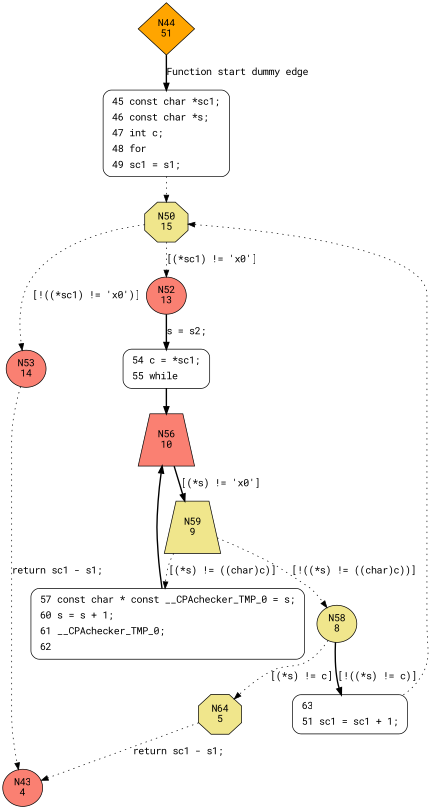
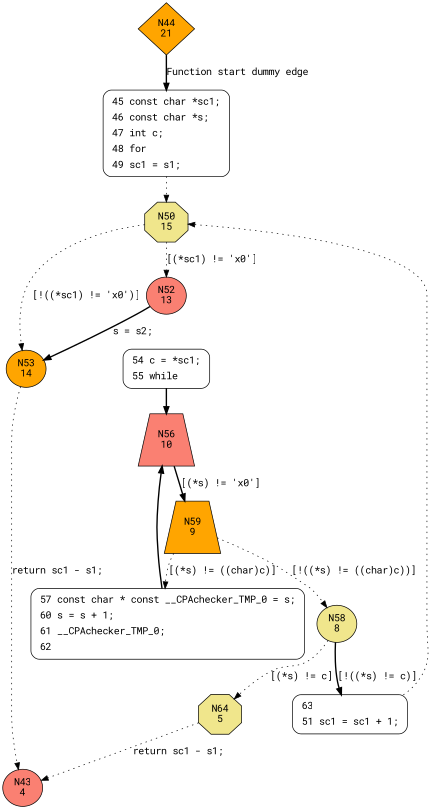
  digraph {
    fontname="Roboto Mono"
    node [fillcolor=white fontname="Roboto Mono" shape=Mrecord style=filled]
    edge [fontname="Roboto Mono" style=dotted]
-   n1 [fillcolor=orange label="N44\n51" shape=diamond]
+   n1 [fillcolor=orange label="N44\n21" shape=diamond]
    n2 [label=<<table border="0" cellborder="0" cellpadding="3" bgcolor="white"><tr><td align="right">45</td><td align="left">const char *sc1;</td></tr><tr><td align="right">46</td><td align="left">const char *s;</td></tr><tr><td align="right">47</td><td align="left">int c;</td></tr><tr><td align="right">48</td><td align="left">for</td></tr><tr><td align="right">49</td><td align="left">sc1 = s1;</td></tr></table>> penwidth=1 style="filled,bold"]
    n3 [fillcolor=khaki label="N50\n15" shape=octagon]
    n4 [fillcolor=salmon label="N52\n13" shape=ellipse]
-   n5 [fillcolor=salmon label="N53\n14" shape=ellipse]
+   n5 [fillcolor=orange label="N53\n14" shape=ellipse]
    n6 [label=<<table border="0" cellborder="0" cellpadding="3" bgcolor="white"><tr><td align="right">54</td><td align="left">c = *sc1;</td></tr><tr><td align="right">55</td><td align="left">while</td></tr></table>> penwidth=1 style="filled,bold"]
    n7 [fillcolor=salmon label="N43\n4" shape=ellipse]
    n8 [fillcolor=salmon label="N56\n10" shape=trapezium]
-   n9 [fillcolor=khaki label="N59\n9" shape=trapezium]
+   n9 [fillcolor=orange label="N59\n9" shape=trapezium]
    n10 [fillcolor=khaki label="N58\n8" shape=ellipse]
    n11 [label=<<table border="0" cellborder="0" cellpadding="3" bgcolor="white"><tr><td align="right">57</td><td align="left">const char * const __CPAchecker_TMP_0 = s;</td></tr><tr><td align="right">60</td><td align="left">s = s + 1;</td></tr><tr><td align="right">61</td><td align="left">__CPAchecker_TMP_0;</td></tr><tr><td align="right">62</td><td align="left"></td></tr></table>> penwidth=1 style="filled,bold"]
    n12 [fillcolor=khaki label="N64\n5" shape=octagon]
    n13 [label=<<table border="0" cellborder="0" cellpadding="3" bgcolor="white"><tr><td align="right">63</td><td align="left"></td></tr><tr><td align="right">51</td><td align="left">sc1 = sc1 + 1;</td></tr></table>> penwidth=1 style="filled,bold"]
    n1 -> n2 [label="Function start dummy edge" style=bold]
    n2 -> n3
    n3 -> n4 [label="[(*sc1) != '\x0']"]
    n3 -> n5 [label="[!((*sc1) != '\x0')]"]
-   n4 -> n6 [label="s = s2;" style=bold]
+   n4 -> n5 [label="s = s2;" style=bold]
    n5 -> n7 [label="return sc1 - s1;"]
    n6 -> n8 [style=bold]
    n8 -> n9 [label="[(*s) != '\x0']" style=bold]
    n9 -> n10 [label="[!((*s) != ((char)c))]"]
    n9 -> n11 [label="[(*s) != ((char)c)]"]
    n10 -> n12 [label="[(*s) != c]"]
    n10 -> n13 [label="[!((*s) != c)]" style=bold]
    n11 -> n8 [style=bold]
    n12 -> n7 [label="return sc1 - s1;"]
    n13 -> n3
  }
